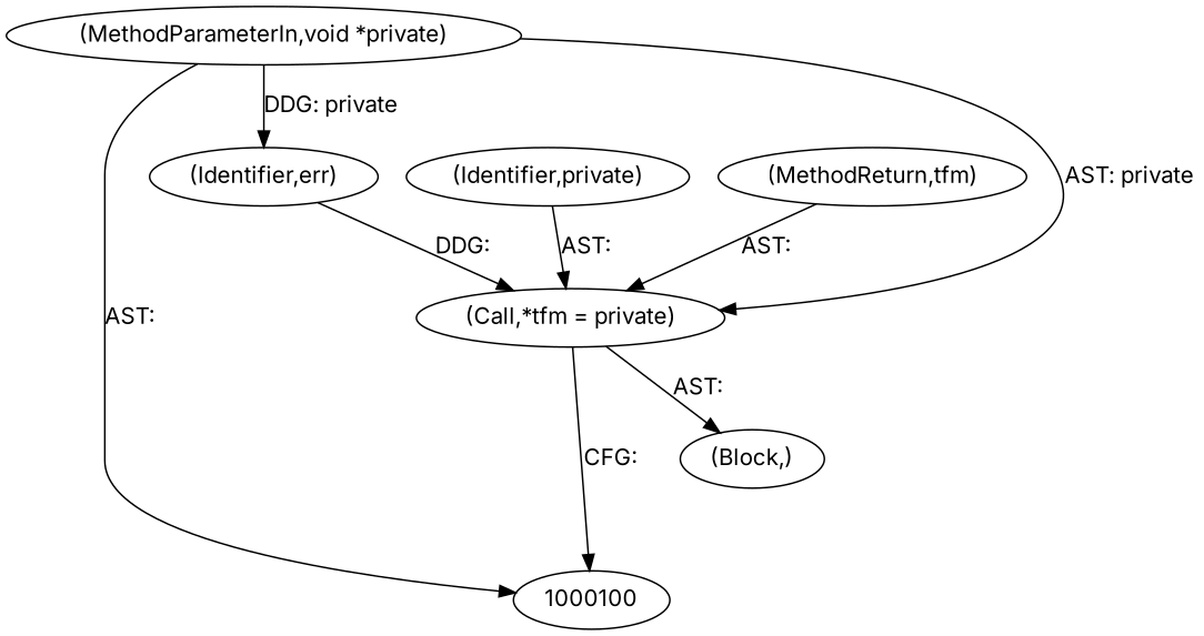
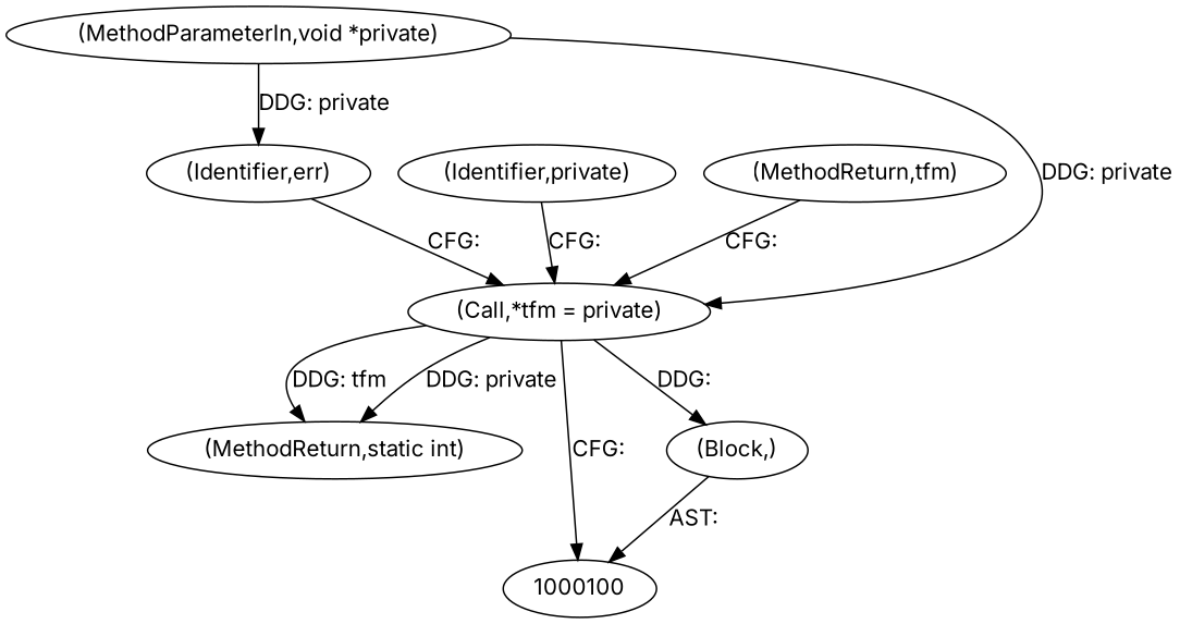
  digraph {
    fontname=Inter
    node [fontname=Inter]
    edge [fontname=Inter]
    n1 [label="(Call,*tfm = private)"]
    n2 [label="(Block,)"]
+   n3 [label="(MethodReturn,static int)"]
    1000100
    n5 [label="(Identifier,private)"]
    n6 [label="(MethodParameterIn,void *private)"]
    n7 [label="(Identifier,err)"]
    n8 [label="(MethodReturn,tfm)"]
-   n1 -> n2 [label="AST: "]
+   n1 -> n2 [label="DDG: "]
+   n1 -> n3 [label="DDG: private"]
+   n1 -> n3 [label="DDG: tfm"]
    n1 -> 1000100 [label="CFG: "]
-   n5 -> n1 [label="AST: "]
-   n6 -> n1 [label="AST: private"]
-   n6 -> 1000100 [label="AST: "]
+   n5 -> n1 [label="CFG: "]
+   n6 -> n1 [label="DDG: private"]
+   n2 -> 1000100 [label="AST: "]
    n6 -> n7 [label="DDG: private"]
-   n7 -> n1 [label="DDG: "]
-   n8 -> n1 [label="AST: "]
+   n7 -> n1 [label="CFG: "]
+   n8 -> n1 [label="CFG: "]
  }
